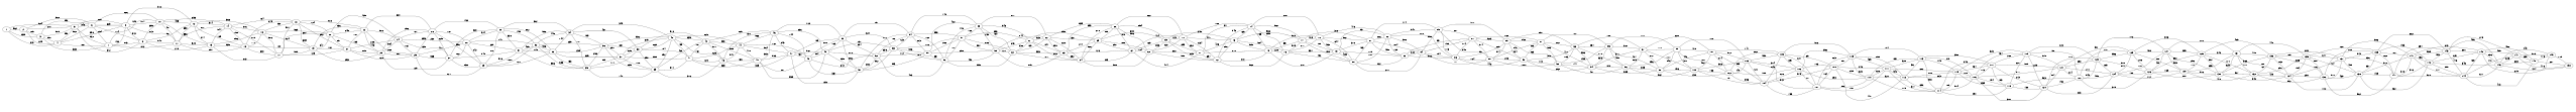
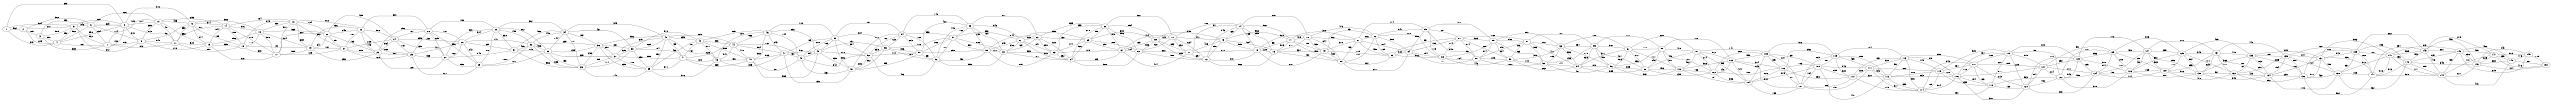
  graph {
    rankdir=LR
    1
    2
    3
    4
    5
    6
    7
    8
    9
    10
    11
    12
    13
    14
    15
    16
    17
    18
    19
    20
    21
    22
    23
    24
    25
    26
    27
    28
    29
    30
    31
    32
    33
    34
    35
    36
    37
    38
    40
    39
    41
    42
    43
    44
    45
    46
    47
    48
    49
    50
    51
    52
    53
    54
    55
    56
    57
    58
    59
    60
    61
    62
    63
    64
    65
    66
    67
    68
    69
    70
    71
    72
    73
    74
    75
    76
    77
    78
    79
    80
    81
    82
    83
    84
    85
    86
    87
    88
    89
    90
    91
    92
    93
    94
    95
    96
    97
    98
    99
    100
    101
    102
    103
    104
    105
    106
    107
    108
    109
    110
    111
    112
    113
    114
    115
    116
    117
    118
    119
    120
    121
    122
    123
    124
    125
    126
    127
    128
    129
    130
    131
    132
    133
    134
    135
    136
    137
    138
    139
    n140 [label=940]
    141
    142
    143
    144
    145
    146
    147
    148
    149
    150
    1 -- 2 [label=562]
-   1 -- 3 [label=698]
+   1 -- 8 [label=698]
    1 -- 4 [label=373]
    1 -- 5 [label=924]
    2 -- 3 [label=705]
    2 -- 4 [label=225]
    2 -- 5 [label=270]
    2 -- 6 [label=360]
    3 -- 4 [label=958]
    3 -- 5 [label=589]
    3 -- 6 [label=992]
    3 -- 7 [label=365]
    4 -- 5 [label=950]
    4 -- 6 [label=582]
    4 -- 7 [label=667]
    4 -- 8 [label=358]
    5 -- 6 [label=346]
    5 -- 7 [label=532]
    5 -- 8 [label=681]
    5 -- 9 [label=372]
    6 -- 7 [label=854]
    6 -- 8 [label=629]
    6 -- 9 [label=114]
    6 -- 10 [label=826]
    7 -- 8 [label=192]
    7 -- 9 [label=373]
    7 -- 10 [label=729]
    7 -- 11 [label=812]
    8 -- 9 [label=942]
    8 -- 10 [label=504]
    8 -- 11 [label=873]
    8 -- 12 [label=910]
    9 -- 10 [label=399]
    9 -- 11 [label=540]
    9 -- 12 [label=921]
    9 -- 13 [label=218]
    10 -- 11 [label=401]
    10 -- 12 [label=435]
    10 -- 13 [label=596]
    10 -- 14 [label=653]
    11 -- 12 [label=638]
    11 -- 13 [label=520]
    11 -- 14 [label=977]
    11 -- 15 [label=857]
    12 -- 13 [label=974]
    12 -- 14 [label=314]
    12 -- 15 [label=185]
    12 -- 16 [label=366]
    13 -- 14 [label=944]
    13 -- 15 [label=935]
    13 -- 16 [label=892]
    13 -- 17 [label=813]
    14 -- 15 [label=198]
    14 -- 16 [label=576]
    14 -- 17 [label=819]
    14 -- 18 [label=164]
    15 -- 16 [label=772]
    15 -- 17 [label=608]
    15 -- 18 [label=649]
    15 -- 19 [label=120]
    16 -- 17 [label=986]
    16 -- 18 [label=350]
    16 -- 19 [label=824]
    16 -- 20 [label=569]
    17 -- 18 [label=901]
    17 -- 19 [label=559]
    17 -- 20 [label=687]
    17 -- 21 [label=429]
    18 -- 19 [label=669]
    18 -- 20 [label=724]
    18 -- 21 [label=392]
    18 -- 22 [label=612]
    19 -- 20 [label=347]
    19 -- 21 [label=181]
    19 -- 22 [label=336]
    19 -- 23 [label=253]
    20 -- 21 [label=591]
    20 -- 22 [label=245]
    20 -- 23 [label=135]
    20 -- 24 [label=429]
    21 -- 22 [label=707]
    21 -- 23 [label=885]
    21 -- 24 [label=226]
    21 -- 25 [label=728]
    22 -- 23 [label=443]
    22 -- 24 [label=966]
    22 -- 25 [label=262]
    22 -- 26 [label=620]
    23 -- 24 [label=364]
    23 -- 25 [label=807]
    23 -- 26 [label=256]
    23 -- 27 [label=129]
    24 -- 25 [label=761]
    24 -- 26 [label=767]
    24 -- 27 [label=739]
    24 -- 28 [label=230]
    25 -- 26 [label=695]
    25 -- 27 [label=985]
    25 -- 28 [label=477]
    25 -- 29 [label=677]
    26 -- 27 [label=629]
    26 -- 28 [label=767]
    26 -- 29 [label=596]
    26 -- 30 [label=792]
    27 -- 28 [label=162]
    27 -- 29 [label=652]
    27 -- 30 [label=828]
    27 -- 31 [label=945]
    28 -- 29 [label=242]
    28 -- 30 [label=324]
    28 -- 31 [label=639]
    28 -- 32 [label=741]
    29 -- 30 [label=810]
-   29 -- 31 [label=576]
    29 -- 32 [label=1000]
    29 -- 33 [label=620]
    30 -- 31 [label=530]
    30 -- 32 [label=750]
    30 -- 33 [label=502]
    30 -- 34 [label=367]
    31 -- 32 [label=435]
    31 -- 33 [label=175]
    31 -- 34 [label=532]
    31 -- 35 [label=956]
    32 -- 33 [label=906]
    32 -- 34 [label=448]
    32 -- 35 [label=636]
    32 -- 36 [label=239]
    33 -- 34 [label=744]
    33 -- 35 [label=753]
    33 -- 36 [label=239]
    33 -- 37 [label=625]
    34 -- 35 [label=187]
    34 -- 36 [label=163]
    34 -- 38 [label=437]
    34 -- 40 [label=349]
    35 -- 36 [label=258]
    35 -- 37 [label=955]
    35 -- 38 [label=414]
    35 -- 39 [label=740]
    36 -- 37 [label=291]
    36 -- 38 [label=681]
    36 -- 40 [label=532]
    36 -- 39 [label=835]
    37 -- 38 [label=329]
    37 -- 40 [label=615]
    37 -- 39 [label=106]
    37 -- 41 [label=559]
    38 -- 40 [label=665]
    38 -- 39 [label=898]
    38 -- 41 [label=154]
    38 -- 42 [label=512]
    40 -- 41 [label=755]
    40 -- 42 [label=635]
    40 -- 43 [label=761]
    40 -- 44 [label=829]
    39 -- 40 [label=352]
    39 -- 41 [label=611]
    39 -- 42 [label=439]
    39 -- 43 [label=376]
    41 -- 42 [label=851]
    41 -- 43 [label=129]
    41 -- 44 [label=623]
    41 -- 45 [label=865]
    42 -- 43 [label=571]
    42 -- 44 [label=883]
    42 -- 45 [label=989]
    42 -- 46 [label=865]
    43 -- 44 [label=941]
    43 -- 45 [label=166]
    43 -- 46 [label=130]
    43 -- 47 [label=325]
    44 -- 45 [label=418]
    44 -- 46 [label=966]
    44 -- 47 [label=564]
    44 -- 48 [label=161]
    45 -- 46 [label=583]
    45 -- 47 [label=933]
    45 -- 48 [label=201]
    45 -- 49 [label=959]
    46 -- 47 [label=343]
    46 -- 48 [label=144]
    46 -- 49 [label=856]
    46 -- 50 [label=102]
    47 -- 48 [label=730]
    47 -- 49 [label=967]
    47 -- 50 [label=185]
    47 -- 51 [label=159]
    48 -- 49 [label=354]
    48 -- 50 [label=608]
    48 -- 51 [label=357]
    48 -- 52 [label=642]
    49 -- 50 [label=163]
    49 -- 51 [label=939]
    49 -- 52 [label=872]
    49 -- 53 [label=137]
    50 -- 51 [label=592]
    50 -- 52 [label=684]
    50 -- 53 [label=324]
    50 -- 54 [label=191]
    51 -- 52 [label=390]
    51 -- 53 [label=902]
    51 -- 54 [label=117]
    51 -- 55 [label=583]
    52 -- 53 [label=635]
    52 -- 54 [label=706]
    52 -- 55 [label=112]
    52 -- 56 [label=403]
    53 -- 54 [label=723]
    53 -- 55 [label=306]
    53 -- 56 [label=180]
    53 -- 57 [label=886]
    54 -- 55 [label=203]
    54 -- 56 [label=168]
    54 -- 57 [label=959]
    54 -- 58 [label=740]
    55 -- 56 [label=351]
    55 -- 57 [label=266]
    55 -- 58 [label=422]
    55 -- 59 [label=298]
    56 -- 57 [label=108]
    56 -- 58 [label=448]
    56 -- 59 [label=490]
    56 -- 60 [label=995]
    57 -- 58 [label=766]
    57 -- 59 [label=997]
    57 -- 60 [label=802]
    57 -- 61 [label=393]
    58 -- 59 [label=230]
    58 -- 60 [label=760]
    58 -- 61 [label=943]
    58 -- 62 [label=877]
    59 -- 60 [label=600]
    59 -- 61 [label=849]
    59 -- 62 [label=844]
    59 -- 63 [label=315]
    60 -- 61 [label=338]
    60 -- 62 [label=163]
    60 -- 63 [label=333]
    60 -- 64 [label=671]
    61 -- 62 [label=323]
    61 -- 63 [label=847]
    61 -- 64 [label=302]
    61 -- 65 [label=898]
    62 -- 63 [label=890]
    62 -- 64 [label=600]
    62 -- 65 [label=138]
    62 -- 66 [label=635]
    63 -- 64 [label=892]
    63 -- 65 [label=214]
    63 -- 66 [label=633]
    63 -- 67 [label=126]
    64 -- 65 [label=926]
    64 -- 66 [label=278]
    64 -- 67 [label=323]
    64 -- 68 [label=988]
    65 -- 66 [label=959]
    65 -- 67 [label=257]
    65 -- 68 [label=806]
    65 -- 69 [label=603]
    66 -- 67 [label=810]
    66 -- 68 [label=996]
    66 -- 69 [label=854]
    66 -- 70 [label=222]
    67 -- 68 [label=784]
    67 -- 69 [label=169]
    67 -- 70 [label=414]
    67 -- 71 [label=474]
    68 -- 69 [label=833]
    68 -- 70 [label=828]
    68 -- 71 [label=661]
    68 -- 72 [label=598]
    69 -- 70 [label=123]
    69 -- 71 [label=693]
    69 -- 72 [label=223]
    69 -- 73 [label=350]
    70 -- 71 [label=232]
    70 -- 72 [label=634]
    70 -- 73 [label=447]
    70 -- 74 [label=188]
    71 -- 72 [label=697]
    71 -- 73 [label=426]
    71 -- 74 [label=371]
    71 -- 75 [label=608]
    72 -- 73 [label=258]
    72 -- 74 [label=943]
    72 -- 75 [label=518]
    72 -- 76 [label=968]
    73 -- 74 [label=165]
    73 -- 75 [label=989]
    73 -- 76 [label=924]
    73 -- 77 [label=966]
    74 -- 75 [label=785]
    74 -- 76 [label=699]
    74 -- 77 [label=567]
    74 -- 78 [label=278]
    75 -- 76 [label=228]
    75 -- 77 [label=591]
    75 -- 78 [label=575]
    75 -- 79 [label=678]
    76 -- 77 [label=515]
    76 -- 78 [label=670]
    76 -- 79 [label=337]
    76 -- 80 [label=482]
    77 -- 78 [label=409]
    77 -- 79 [label=955]
    77 -- 80 [label=758]
    77 -- 81 [label=378]
    78 -- 79 [label=465]
    78 -- 80 [label=644]
    78 -- 81 [label=967]
    78 -- 82 [label=473]
    79 -- 80 [label=465]
    79 -- 81 [label=370]
    79 -- 82 [label=531]
    79 -- 83 [label=119]
    80 -- 81 [label=763]
    80 -- 82 [label=701]
    80 -- 83 [label=322]
    80 -- 84 [label=211]
    81 -- 82 [label=806]
    81 -- 83 [label=499]
    81 -- 84 [label=814]
    81 -- 85 [label=774]
    82 -- 83 [label=735]
    82 -- 84 [label=386]
    82 -- 85 [label=947]
    82 -- 86 [label=170]
    83 -- 84 [label=300]
    83 -- 86 [label=902]
    83 -- 87 [label=331]
    84 -- 85 [label=955]
    84 -- 86 [label=154]
    84 -- 87 [label=159]
    84 -- 88 [label=171]
    85 -- 86 [label=113]
    85 -- 87 [label=827]
    85 -- 88 [label=548]
    85 -- 89 [label=970]
    86 -- 87 [label=114]
    86 -- 88 [label=764]
    86 -- 89 [label=931]
    86 -- 90 [label=446]
    87 -- 88 [label=574]
    87 -- 89 [label=523]
    87 -- 90 [label=889]
    87 -- 91 [label=768]
    88 -- 89 [label=814]
    88 -- 90 [label=203]
    88 -- 91 [label=840]
    88 -- 92 [label=1000]
    89 -- 90 [label=224]
    89 -- 91 [label=852]
    89 -- 92 [label=363]
    89 -- 93 [label=897]
    90 -- 91 [label=309]
    90 -- 92 [label=113]
    90 -- 93 [label=318]
    90 -- 94 [label=662]
    91 -- 92 [label=993]
    91 -- 93 [label=282]
    91 -- 94 [label=411]
    91 -- 95 [label=722]
    92 -- 93 [label=783]
    92 -- 94 [label=744]
    92 -- 95 [label=233]
    92 -- 96 [label=481]
    93 -- 94 [label=536]
    93 -- 95 [label=554]
    93 -- 96 [label=879]
    93 -- 97 [label=100]
    94 -- 95 [label=933]
    94 -- 96 [label=810]
    94 -- 97 [label=371]
    94 -- 98 [label=595]
    95 -- 96 [label=499]
    95 -- 97 [label=361]
    95 -- 98 [label=407]
    95 -- 99 [label=777]
    96 -- 97 [label=866]
    96 -- 98 [label=385]
    96 -- 99 [label=296]
    96 -- 100 [label=567]
    97 -- 98 [label=872]
    97 -- 99 [label=770]
    97 -- 100 [label=111]
    97 -- 101 [label=220]
    98 -- 99 [label=548]
    98 -- 100 [label=156]
    98 -- 101 [label=449]
    98 -- 102 [label=238]
    99 -- 100 [label=371]
    99 -- 101 [label=475]
    99 -- 102 [label=186]
    99 -- 103 [label=178]
    100 -- 101 [label=452]
    100 -- 102 [label=783]
    100 -- 103 [label=565]
    100 -- 104 [label=151]
    101 -- 102 [label=214]
    101 -- 103 [label=512]
    101 -- 104 [label=583]
    101 -- 105 [label=147]
    102 -- 103 [label=248]
    102 -- 104 [label=856]
    102 -- 105 [label=682]
    102 -- 106 [label=599]
    103 -- 104 [label=720]
    103 -- 105 [label=930]
    103 -- 106 [label=314]
    103 -- 107 [label=542]
    104 -- 105 [label=645]
    104 -- 106 [label=626]
    104 -- 107 [label=759]
    104 -- 108 [label=975]
    105 -- 106 [label=391]
    105 -- 107 [label=647]
    105 -- 108 [label=691]
    105 -- 109 [label=918]
    106 -- 107 [label=201]
    106 -- 108 [label=703]
    106 -- 109 [label=352]
    106 -- 110 [label=293]
    107 -- 108 [label=164]
    107 -- 109 [label=223]
    107 -- 110 [label=806]
    107 -- 111 [label=757]
    108 -- 109 [label=997]
    108 -- 110 [label=659]
    108 -- 111 [label=246]
    108 -- 112 [label=449]
    109 -- 110 [label=323]
    109 -- 111 [label=465]
    109 -- 112 [label=899]
    109 -- 113 [label=154]
    110 -- 111 [label=608]
    110 -- 112 [label=520]
    110 -- 113 [label=831]
    110 -- 114 [label=775]
    111 -- 112 [label=542]
    111 -- 113 [label=328]
    111 -- 114 [label=377]
    111 -- 115 [label=682]
    112 -- 113 [label=361]
    112 -- 114 [label=636]
    112 -- 115 [label=800]
    112 -- 116 [label=663]
    113 -- 114 [label=591]
    113 -- 115 [label=175]
    113 -- 116 [label=318]
    113 -- 117 [label=390]
    114 -- 115 [label=189]
    114 -- 116 [label=514]
    114 -- 117 [label=646]
    114 -- 118 [label=390]
    115 -- 116 [label=108]
    115 -- 117 [label=864]
    115 -- 118 [label=859]
    115 -- 119 [label=323]
    116 -- 117 [label=113]
    116 -- 118 [label=194]
    116 -- 119 [label=264]
    116 -- 120 [label=301]
    116 -- 121 [label=917]
    117 -- 118 [label=183]
    117 -- 119 [label=268]
    117 -- 120 [label=213]
    117 -- 121 [label=909]
    118 -- 119 [label=227]
    118 -- 120 [label=138]
    118 -- 122 [label=563]
    119 -- 120 [label=223]
    119 -- 121 [label=919]
    119 -- 122 [label=758]
    119 -- 123 [label=642]
    120 -- 121 [label=904]
    120 -- 122 [label=752]
    120 -- 123 [label=770]
    120 -- 124 [label=503]
    121 -- 122 [label=204]
    121 -- 123 [label=698]
    121 -- 124 [label=211]
    121 -- 125 [label=361]
    122 -- 123 [label=943]
    122 -- 124 [label=405]
    122 -- 125 [label=270]
    122 -- 126 [label=315]
    123 -- 124 [label=285]
    123 -- 125 [label=556]
    123 -- 126 [label=508]
    123 -- 127 [label=172]
    124 -- 125 [label=588]
    124 -- 126 [label=159]
    124 -- 127 [label=701]
    124 -- 128 [label=112]
    125 -- 126 [label=208]
    125 -- 127 [label=488]
    125 -- 128 [label=208]
    125 -- 129 [label=306]
    126 -- 127 [label=420]
    126 -- 128 [label=769]
    126 -- 129 [label=557]
    126 -- 130 [label=908]
    127 -- 128 [label=983]
    127 -- 129 [label=935]
    127 -- 130 [label=256]
    127 -- 131 [label=286]
    128 -- 129 [label=100]
    128 -- 130 [label=516]
    128 -- 131 [label=635]
    128 -- 132 [label=478]
    129 -- 130 [label=502]
    129 -- 131 [label=346]
    129 -- 132 [label=474]
    129 -- 133 [label=469]
    130 -- 131 [label=623]
    130 -- 132 [label=507]
    130 -- 133 [label=369]
    130 -- 134 [label=549]
    131 -- 132 [label=777]
    131 -- 133 [label=419]
    131 -- 134 [label=200]
    131 -- 135 [label=448]
    132 -- 133 [label=761]
    132 -- 134 [label=423]
    132 -- 135 [label=251]
    132 -- 136 [label=952]
    133 -- 134 [label=163]
    133 -- 135 [label=185]
    133 -- 136 [label=335]
    133 -- 137 [label=209]
    134 -- 135 [label=154]
    134 -- 136 [label=250]
    134 -- 137 [label=176]
    134 -- 138 [label=102]
    135 -- 136 [label=980]
    135 -- 137 [label=647]
    135 -- 138 [label=727]
    135 -- 139 [label=120]
    136 -- 137 [label=570]
    136 -- 138 [label=439]
    136 -- 139 [label=202]
    136 -- n140 [label=982]
    137 -- 138 [label=485]
    137 -- 139 [label=813]
    137 -- n140 [label=936]
    137 -- 141 [label=586]
    138 -- 139 [label=537]
    138 -- n140 [label=739]
    138 -- 141 [label=572]
    138 -- 142 [label=962]
    139 -- n140 [label=168]
    139 -- 141 [label=702]
    139 -- 142 [label=753]
    139 -- 143 [label=682]
    n140 -- 141 [label=318]
    n140 -- 142 [label=316]
    n140 -- 143 [label=654]
    n140 -- 144 [label=578]
    141 -- 142 [label=296]
    141 -- 143 [label=539]
    141 -- 144 [label=117]
    141 -- 145 [label=673]
    142 -- 143 [label=793]
    142 -- 144 [label=959]
    142 -- 145 [label=691]
    142 -- 146 [label=345]
    143 -- 144 [label=476]
    143 -- 145 [label=681]
    143 -- 146 [label=466]
    143 -- 147 [label=275]
    144 -- 145 [label=789]
    144 -- 146 [label=617]
    144 -- 147 [label=447]
    144 -- 148 [label=413]
    145 -- 146 [label=836]
    145 -- 147 [label=495]
    145 -- 148 [label=496]
    145 -- 149 [label=619]
    146 -- 147 [label=325]
    146 -- 148 [label=683]
    146 -- 149 [label=343]
    146 -- 150 [label=424]
    147 -- 148 [label=339]
    147 -- 149 [label=519]
    147 -- 150 [label=416]
    148 -- 149 [label=776]
    148 -- 150 [label=687]
    149 -- 150 [label=715]
  }
